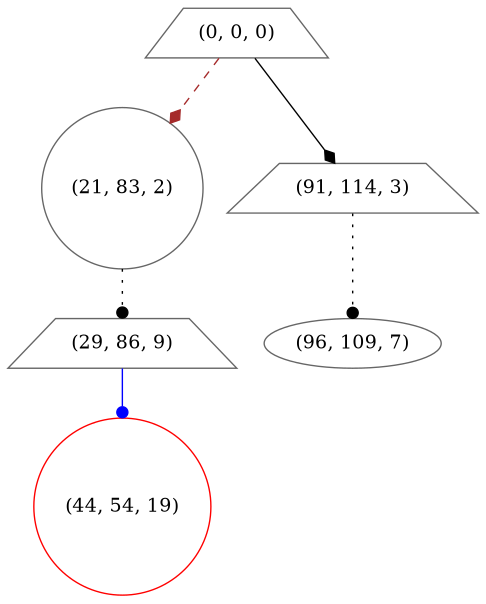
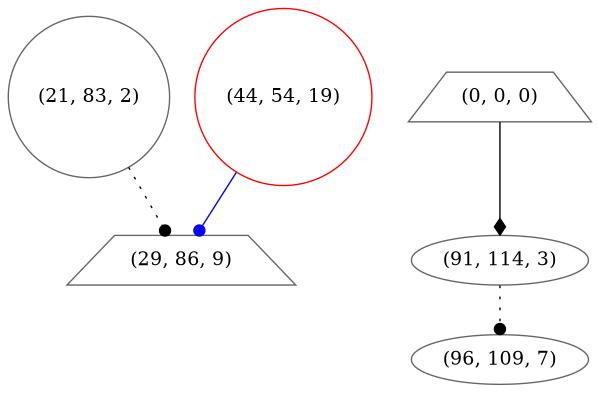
  digraph {
    node [color=gray40 shape=circle]
    edge [arrowhead=dot color=black style=dotted]
    "(21, 83, 2)"
    "(0, 0, 0)" [shape=trapezium]
-   "(91, 114, 3)" [shape=trapezium]
+   "(91, 114, 3)" [shape=ellipse]
    n4 [label="(29, 86, 9)" shape=trapezium]
    "(96, 109, 7)" [shape=ellipse]
    "(44, 54, 19)" [color=red]
    "(21, 83, 2)" -> n4
-   "(0, 0, 0)" -> "(21, 83, 2)" [arrowhead=diamond color=brown style=dashed]
    "(0, 0, 0)" -> "(91, 114, 3)" [arrowhead=diamond style=solid]
    "(91, 114, 3)" -> "(96, 109, 7)"
-   n4 -> "(44, 54, 19)" [color=blue style=solid]
+   "(44, 54, 19)" -> n4 [color=blue style=solid]
  }
